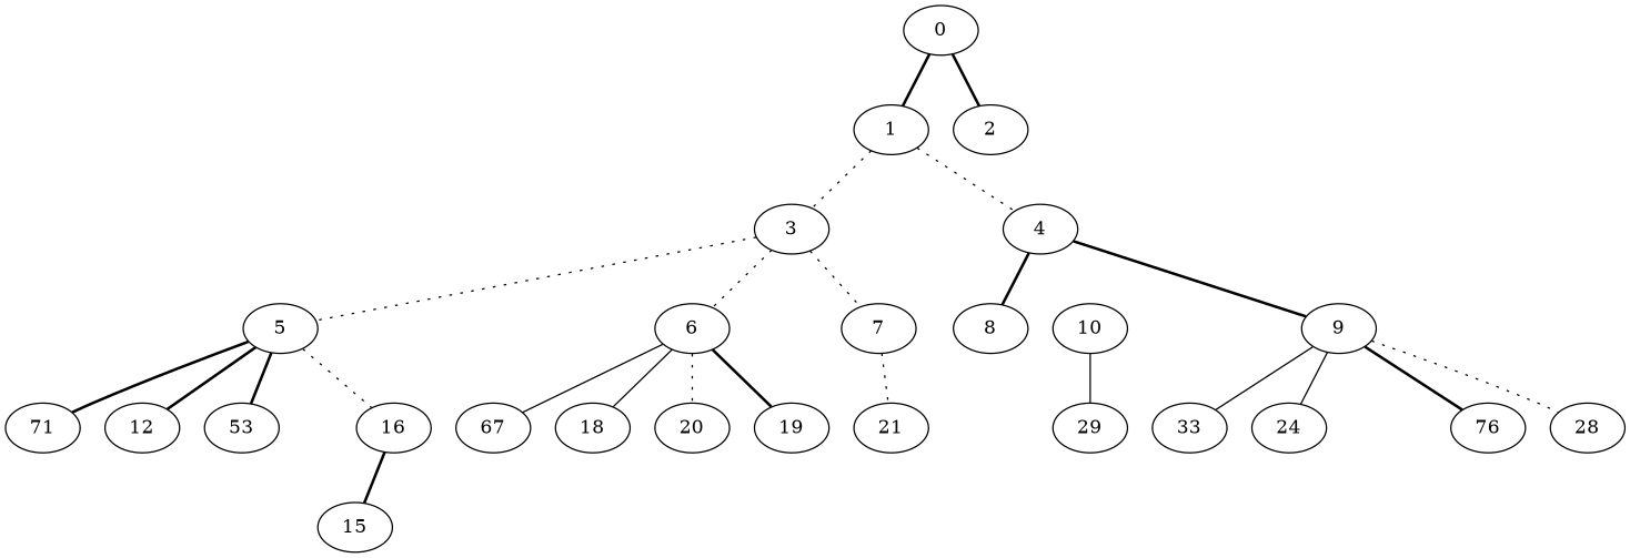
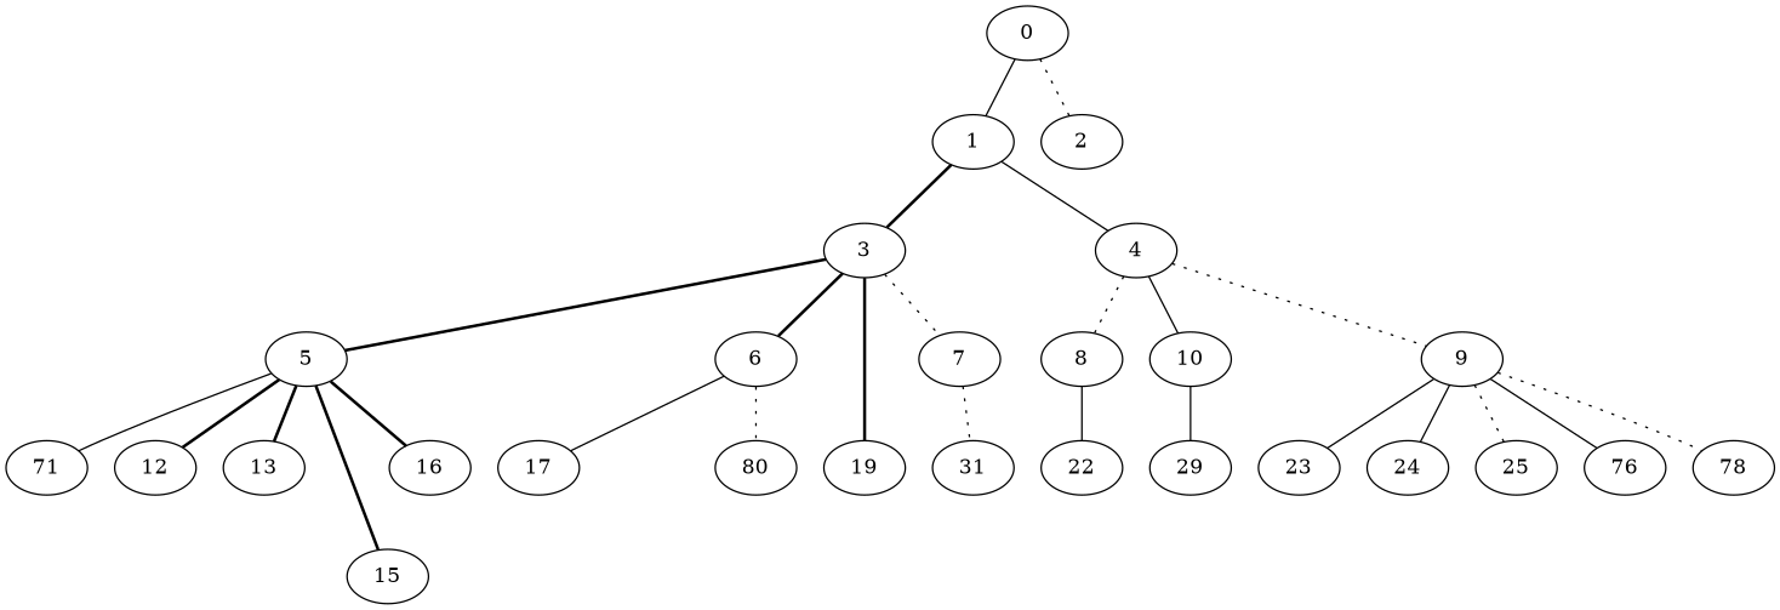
  graph {
    edge [style=bold]
    0
    1
    2
    3
    4
    5
    6
    7
    8
    10
    9
    n12 [label=71]
    12
-   13 [label=53]
+   13
    15
    16
    19
-   17 [label=67]
-   18
-   20
-   21
+   17
+   20 [label=80]
+   21 [label=31]
+   22
    29
-   23 [label=33]
+   23
    24
+   25
    n27 [label=76]
-   28
-   0 -- 1
-   0 -- 2
-   1 -- 3 [style=dotted]
-   1 -- 4 [style=dotted]
-   3 -- 5 [style=dotted]
-   3 -- 6 [style=dotted]
+   28 [label=78]
+   0 -- 1 [style=solid]
+   0 -- 2 [style=dotted]
+   1 -- 3
+   1 -- 4 [style=solid]
+   3 -- 5
+   3 -- 6
    3 -- 7 [style=dotted]
-   4 -- 8
-   4 -- 9
-   5 -- n12
+   4 -- 8 [style=dotted]
+   4 -- 10 [style=solid]
+   4 -- 9 [style=dotted]
+   5 -- n12 [style=solid]
    5 -- 12
    5 -- 13
-   16 -- 15
-   5 -- 16 [style=dotted]
-   6 -- 19
+   5 -- 15
+   5 -- 16
+   3 -- 19
    6 -- 17 [style=solid]
-   6 -- 18 [style=solid]
    6 -- 20 [style=dotted]
    7 -- 21 [style=dotted]
+   8 -- 22 [style=solid]
    10 -- 29 [style=solid]
    9 -- 23 [style=solid]
    9 -- 24 [style=solid]
-   9 -- n27
+   9 -- 25 [style=dotted]
+   9 -- n27 [style=solid]
    9 -- 28 [style=dotted]
  }
